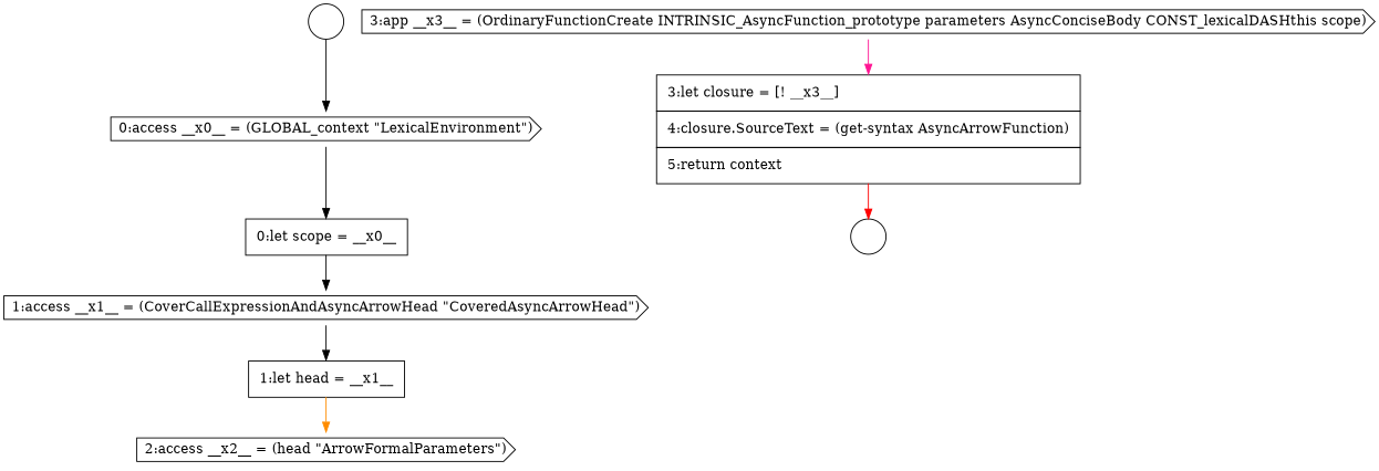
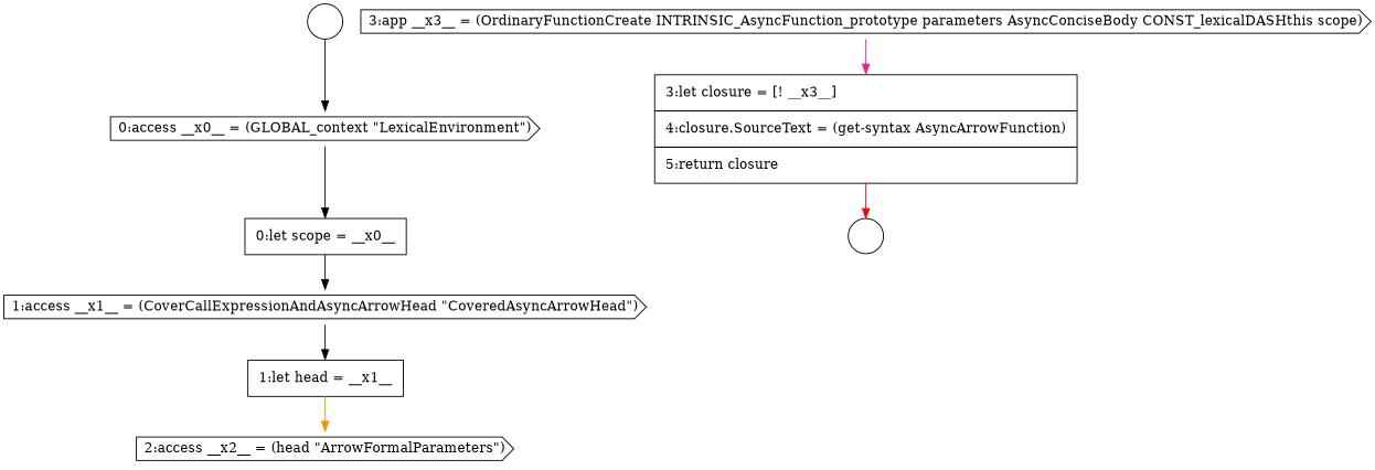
  digraph {
    node [color=black fillcolor=white shape=cds style=filled]
    edge [color=black]
    n1 [label=<<font color="black">2:access __x2__ = (head &quot;ArrowFormalParameters&quot;)</font>>]
-   n2 [label=<<font color="black">     <table border="0" cellborder="1" cellspacing="0" cellpadding="10">       <tr><td align="left">3:let closure = [! __x3__]</td></tr>       <tr><td align="left">4:closure.SourceText = (get-syntax AsyncArrowFunction)</td></tr>       <tr><td align="left">5:return context</td></tr>     </table>   </font>> margin=0 shape=none]
+   n2 [label=<<font color="black">     <table border="0" cellborder="1" cellspacing="0" cellpadding="10">       <tr><td align="left">3:let closure = [! __x3__]</td></tr>       <tr><td align="left">4:closure.SourceText = (get-syntax AsyncArrowFunction)</td></tr>       <tr><td align="left">5:return closure</td></tr>     </table>   </font>> margin=0 shape=none]
    n3 [label=" " shape=circle]
    n4 [label=<<font color="black">1:access __x1__ = (CoverCallExpressionAndAsyncArrowHead &quot;CoveredAsyncArrowHead&quot;)</font>>]
    n5 [label=<<font color="black">     <table border="0" cellborder="1" cellspacing="0" cellpadding="10">       <tr><td align="left">1:let head = __x1__</td></tr>     </table>   </font>> margin=0 shape=none]
    n6 [label=<<font color="black">     <table border="0" cellborder="1" cellspacing="0" cellpadding="10">       <tr><td align="left">0:let scope = __x0__</td></tr>     </table>   </font>> margin=0 shape=none]
    n7 [label=" " shape=circle]
    n8 [label=<<font color="black">0:access __x0__ = (GLOBAL_context &quot;LexicalEnvironment&quot;)</font>>]
    n9 [label=<<font color="black">3:app __x3__ = (OrdinaryFunctionCreate INTRINSIC_AsyncFunction_prototype parameters AsyncConciseBody CONST_lexicalDASHthis scope)</font>>]
    n2 -> n3 [color=red]
    n4 -> n5
    n5 -> n1 [color=darkorange]
    n6 -> n4
    n7 -> n8
    n8 -> n6
    n9 -> n2 [color=deeppink]
  }
